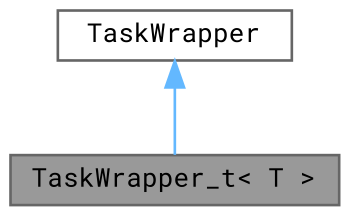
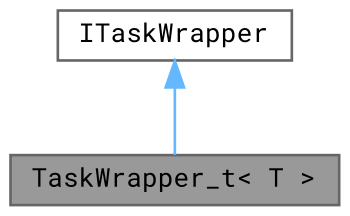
  digraph {
    fontname="Roboto Mono"
    node [color=gray40 fontname="Roboto Mono" fontsize=10 shape=box style=filled]
    n1 [fillcolor=grey60 fontcolor=black height=0.2 label="TaskWrapper_t\< T \>" width=0.4]
-   n2 [fillcolor=white height=0.2 label=TaskWrapper width=0.4]
+   n2 [fillcolor=white height=0.2 label=ITaskWrapper width=0.4]
    n2 -> n1 [color=steelblue1 dir=back fontname="Roboto Mono" fontsize=10 labelfontname=Helvetica labelfontsize=10 style=solid]
  }
